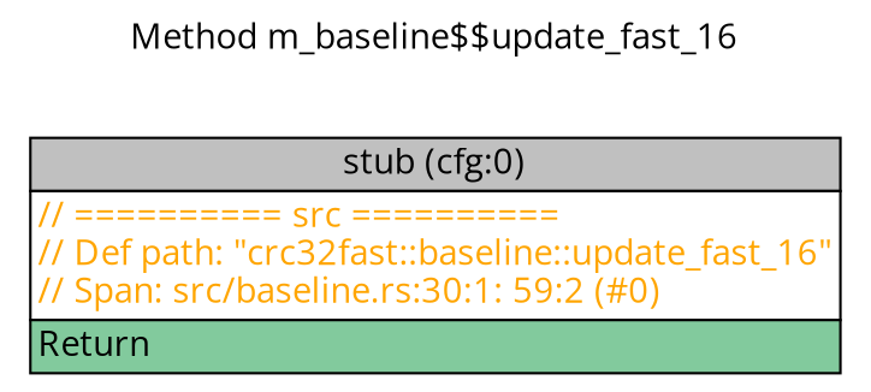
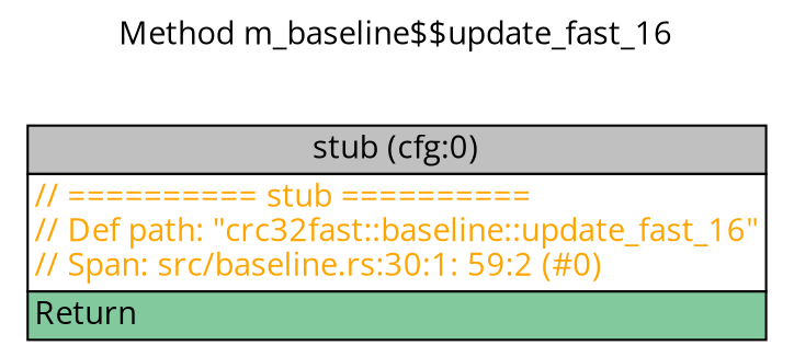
  digraph {
    fontname="Open Sans"
    label="Method m_baseline$$update_fast_16"
    labelloc=t
    rankdir=LR
-   n1 [fontname="Open Sans" label=<<table border="0" cellborder="1" cellspacing="0"><tr><td bgcolor="gray" align="center">stub (cfg:0)</td></tr><tr><td align="left" balign="left"><font color="orange">// ========== src ==========</font><br/><font color="orange">// Def path: "crc32fast::baseline::update_fast_16"</font><br/><font color="orange">// Span: src/baseline.rs:30:1: 59:2 (#0)</font></td></tr><tr><td align="left" bgcolor="#82CA9D">Return<br/></td></tr></table>> shape=none]
+   n1 [fontname="Open Sans" label=<<table border="0" cellborder="1" cellspacing="0"><tr><td bgcolor="gray" align="center">stub (cfg:0)</td></tr><tr><td align="left" balign="left"><font color="orange">// ========== stub ==========</font><br/><font color="orange">// Def path: "crc32fast::baseline::update_fast_16"</font><br/><font color="orange">// Span: src/baseline.rs:30:1: 59:2 (#0)</font></td></tr><tr><td align="left" bgcolor="#82CA9D">Return<br/></td></tr></table>> shape=none]
  }
